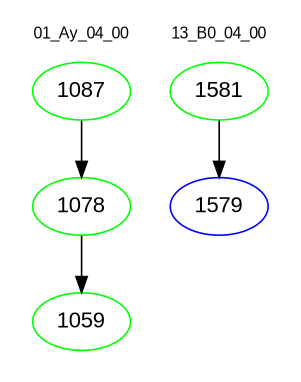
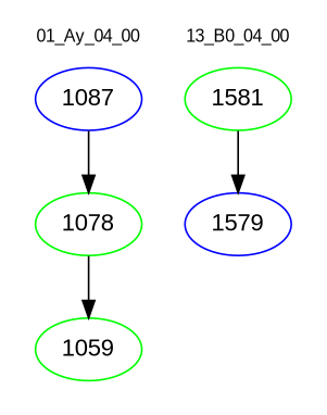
  digraph {
    fontname="Liberation Sans"
    node [color=green fontname="Liberation Sans"]
    edge [color=black fontname="Liberation Sans"]
    n1 [label=1078]
    n2 [label=1059]
-   n3 [label=1087]
+   n3 [color=blue label=1087]
    n4 [label=1581]
    n5 [color=blue label=1579]
    subgraph cluster_1 {
      color=white
      fontsize=10
      label="01_Ay_04_00"
      n1
      n2
      n3
    }
    subgraph cluster_2 {
      color=white
      fontsize=10
      label="13_B0_04_00"
      n4
      n5
    }
    n1 -> n2
    n3 -> n1
    n4 -> n5
  }
